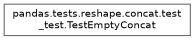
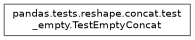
  digraph {
    rankdir=LR
-   n1 [color=grey40 fillcolor=white fontname=Helvetica fontsize=10 height=0.2 label="pandas.tests.reshape.concat.test\l_test.TestEmptyConcat" shape=box style=filled width=0.4]
+   n1 [color=grey40 fillcolor=white fontname=Helvetica fontsize=10 height=0.2 label="pandas.tests.reshape.concat.test\l_empty.TestEmptyConcat" shape=box style=filled width=0.4]
  }
